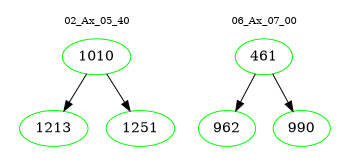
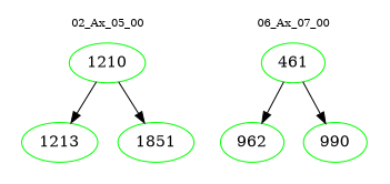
  digraph {
    node [color=green]
    edge [color=black]
-   n1 [label=1010]
+   n1 [label=1210]
    n2 [label=1213]
-   n3 [label=1251]
+   n3 [label=1851]
    n4 [label=461]
    n5 [label=962]
    n6 [label=990]
    subgraph cluster_1 {
      color=white
      fontsize=10
-     label="02_Ax_05_40"
+     label="02_Ax_05_00"
      n1
      n2
      n3
    }
    subgraph cluster_2 {
      color=white
      fontsize=10
      label="06_Ax_07_00"
      n4
      n5
      n6
    }
    n1 -> n2
    n1 -> n3
    n4 -> n5
    n4 -> n6
  }
